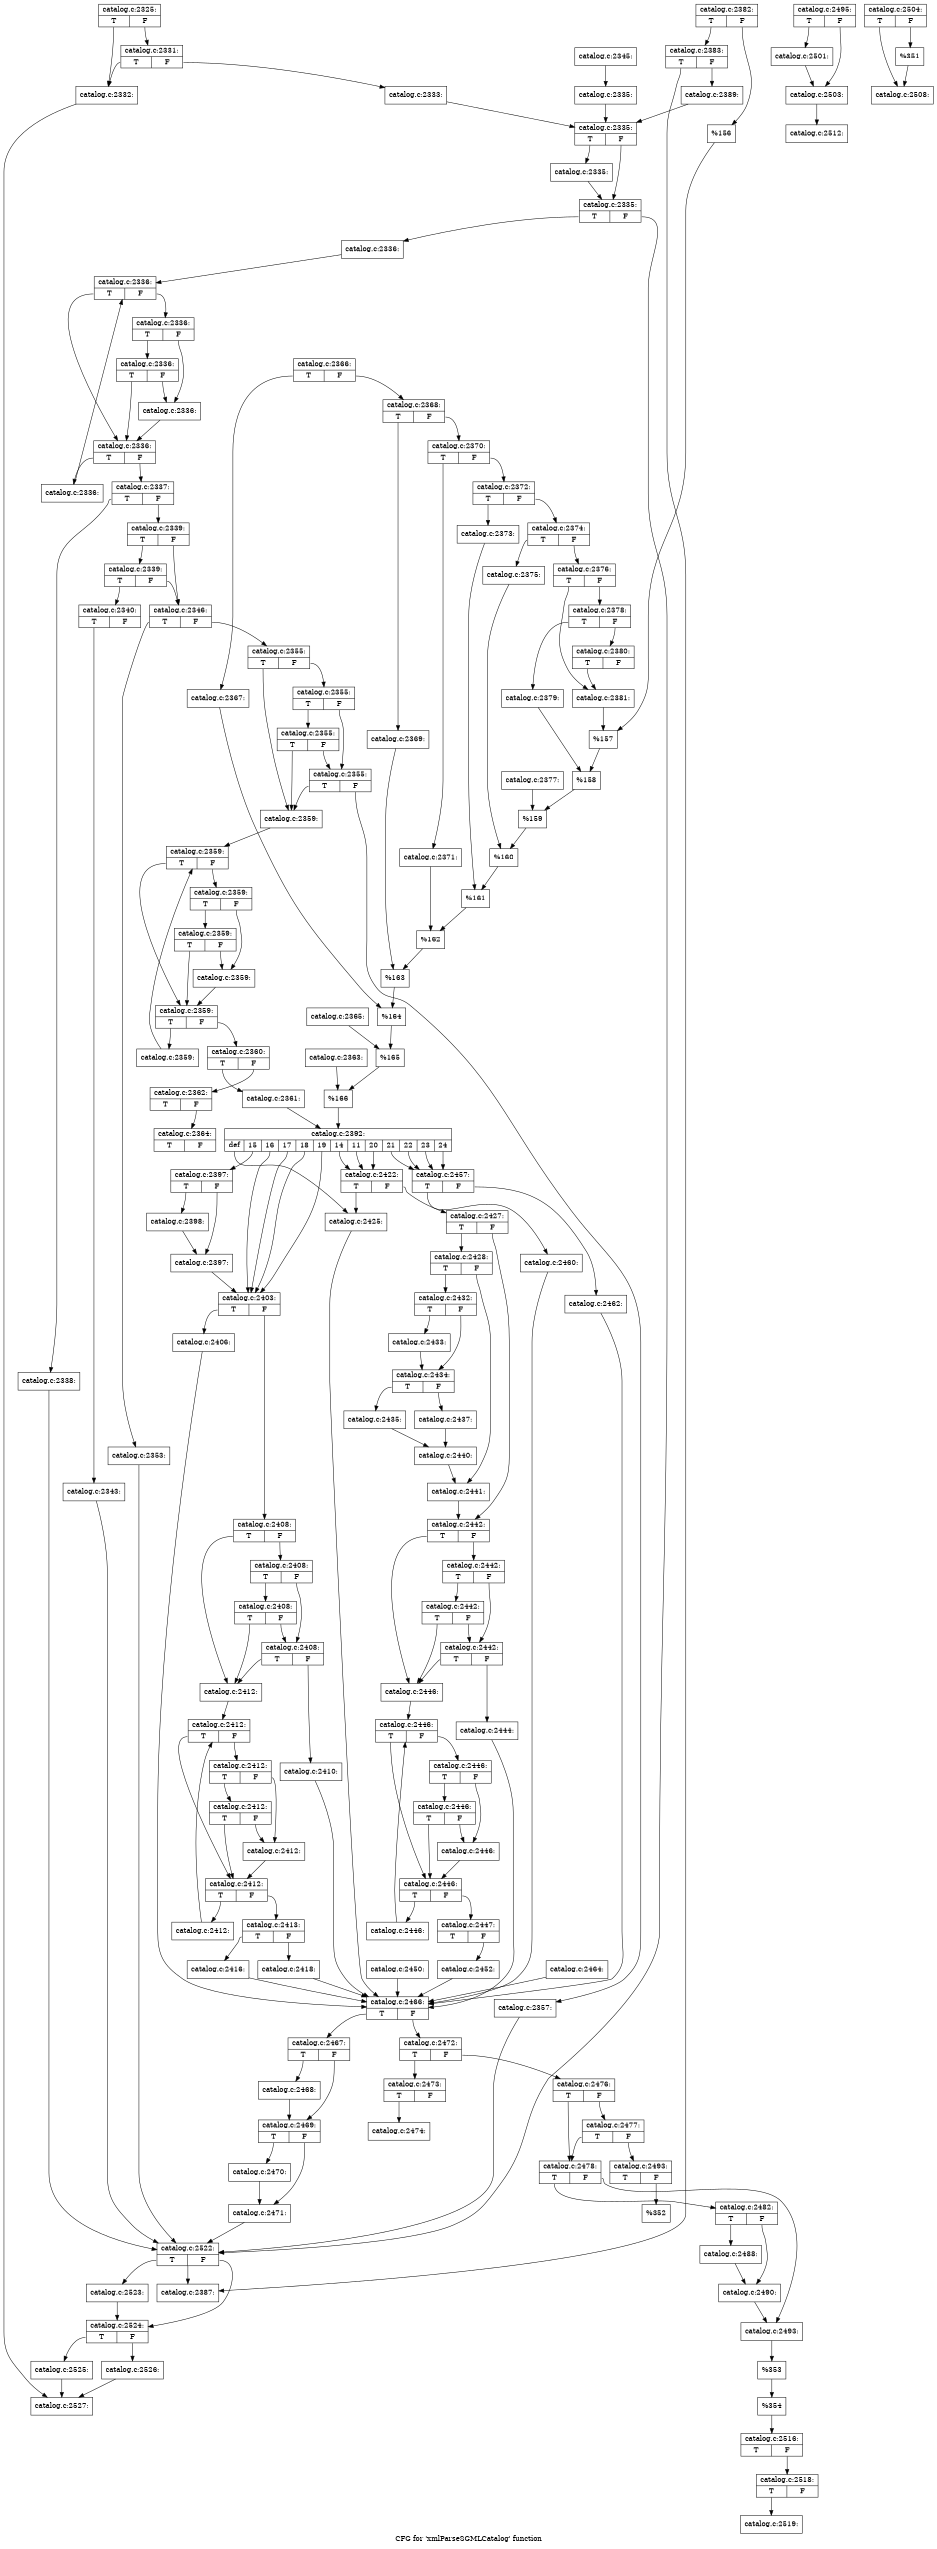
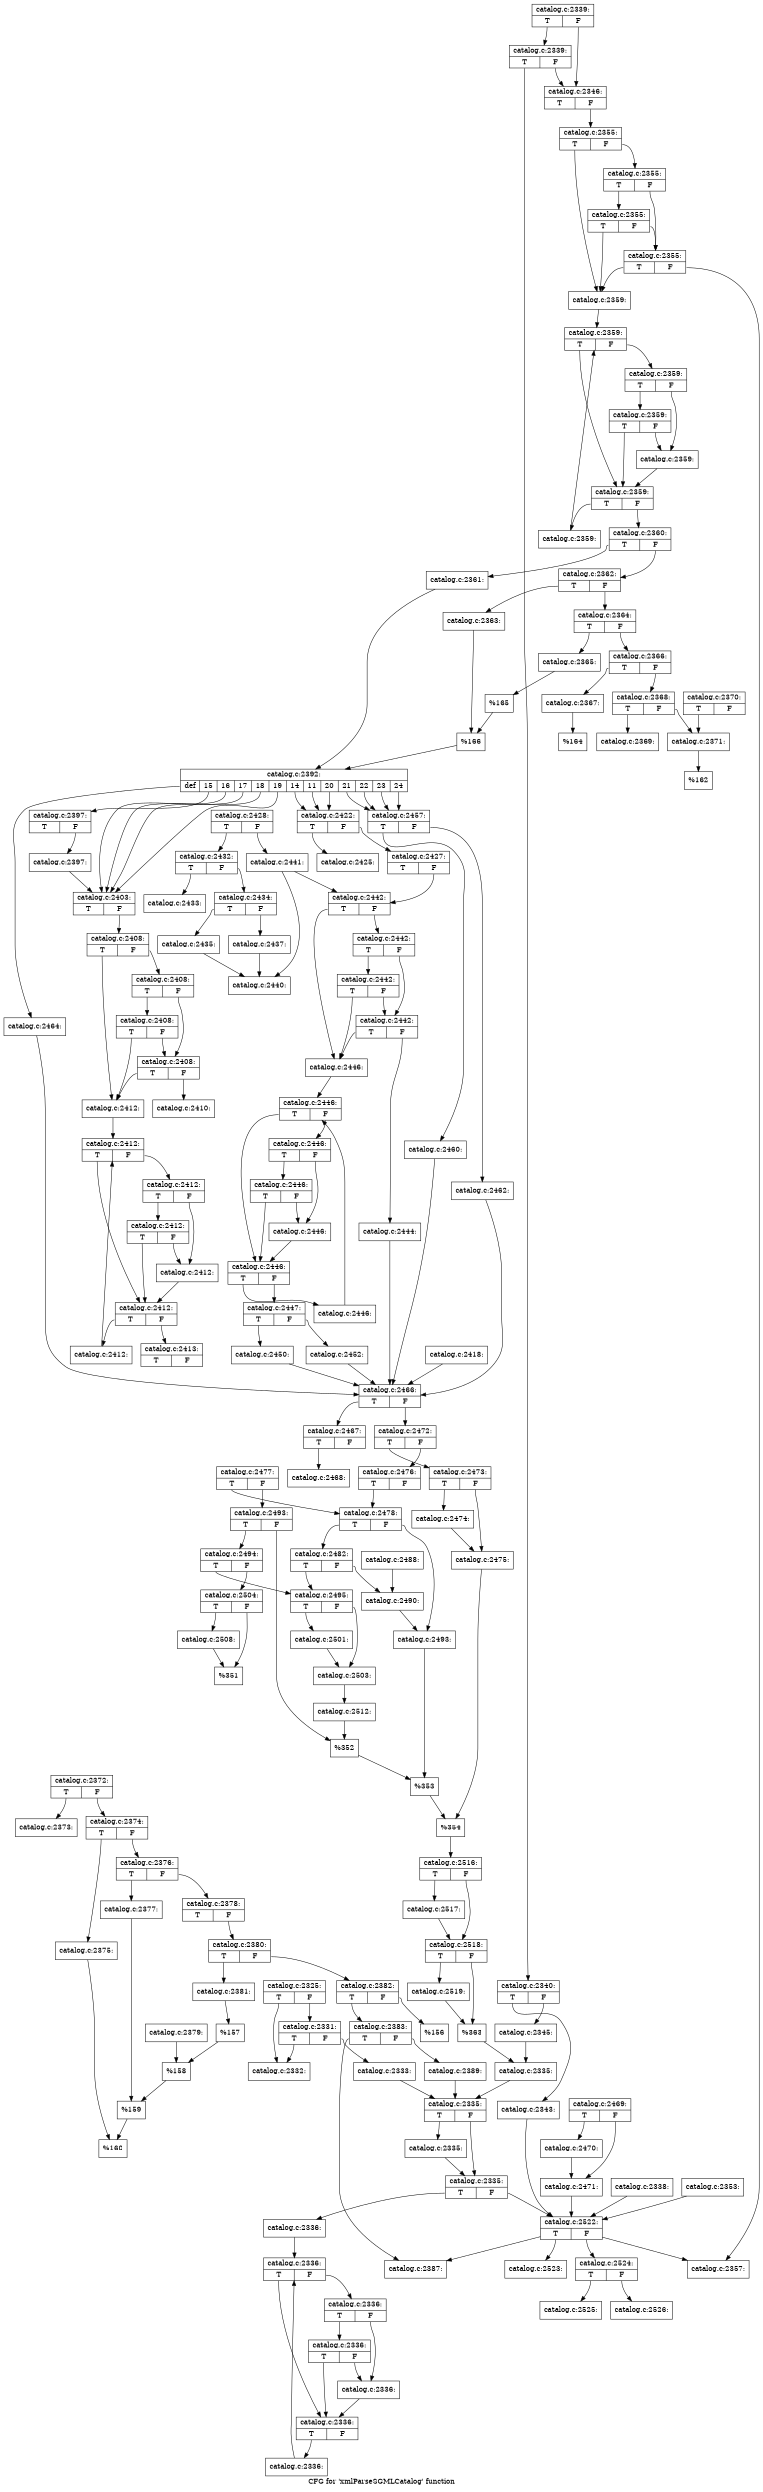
  digraph {
    label="CFG for 'xmlParseSGMLCatalog' function"
    node [shape=record]
    n1 [label="{catalog.c:2325:|{<s0>T|<s1>F}}"]
    n2 [label="{catalog.c:2332:}"]
    n3 [label="{catalog.c:2331:|{<s0>T|<s1>F}}"]
-   n4 [label="{catalog.c:2527:}"]
    n5 [label="{catalog.c:2333:}"]
    n6 [label="{catalog.c:2335:|{<s0>T|<s1>F}}"]
    n7 [label="{catalog.c:2335:}"]
    n8 [label="{catalog.c:2335:|{<s0>T|<s1>F}}"]
    n9 [label="{catalog.c:2336:}"]
    n10 [label="{catalog.c:2522:|{<s0>T|<s1>F}}"]
    n11 [label="{catalog.c:2336:|{<s0>T|<s1>F}}"]
    n12 [label="{catalog.c:2523:}"]
    n13 [label="{catalog.c:2524:|{<s0>T|<s1>F}}"]
    n14 [label="{catalog.c:2387:}"]
    n15 [label="{catalog.c:2336:|{<s0>T|<s1>F}}"]
    n16 [label="{catalog.c:2336:|{<s0>T|<s1>F}}"]
    n17 [label="{catalog.c:2525:}"]
    n18 [label="{catalog.c:2526:}"]
    n19 [label="{catalog.c:2336:}"]
-   n20 [label="{catalog.c:2337:|{<s0>T|<s1>F}}"]
    n21 [label="{catalog.c:2336:|{<s0>T|<s1>F}}"]
    n22 [label="{catalog.c:2336:}"]
    n23 [label="{catalog.c:2338:}"]
    n24 [label="{catalog.c:2339:|{<s0>T|<s1>F}}"]
    n25 [label="{catalog.c:2339:|{<s0>T|<s1>F}}"]
    n26 [label="{catalog.c:2346:|{<s0>T|<s1>F}}"]
    n27 [label="{catalog.c:2340:|{<s0>T|<s1>F}}"]
    n28 [label="{catalog.c:2353:}"]
    n29 [label="{catalog.c:2355:|{<s0>T|<s1>F}}"]
    n30 [label="{catalog.c:2343:}"]
    n31 [label="{catalog.c:2345:}"]
    n32 [label="{catalog.c:2359:}"]
    n33 [label="{catalog.c:2355:|{<s0>T|<s1>F}}"]
    n34 [label="{catalog.c:2335:}"]
    n35 [label="{catalog.c:2359:|{<s0>T|<s1>F}}"]
    n36 [label="{catalog.c:2355:|{<s0>T|<s1>F}}"]
    n37 [label="{catalog.c:2355:|{<s0>T|<s1>F}}"]
    n38 [label="{catalog.c:2359:|{<s0>T|<s1>F}}"]
    n39 [label="{catalog.c:2359:|{<s0>T|<s1>F}}"]
    n40 [label="{catalog.c:2357:}"]
    n41 [label="{catalog.c:2359:}"]
    n42 [label="{catalog.c:2360:|{<s0>T|<s1>F}}"]
    n43 [label="{catalog.c:2359:|{<s0>T|<s1>F}}"]
    n44 [label="{catalog.c:2359:}"]
    n45 [label="{catalog.c:2361:}"]
    n46 [label="{catalog.c:2362:|{<s0>T|<s1>F}}"]
    n47 [label="{catalog.c:2392:|{<s0>def|<s1>15|<s2>16|<s3>17|<s4>18|<s5>19|<s6>14|<s7>11|<s8>20|<s9>21|<s10>22|<s11>23|<s12>24}}"]
    n48 [label="{catalog.c:2363:}"]
    n49 [label="{catalog.c:2364:|{<s0>T|<s1>F}}"]
    n50 [label="{catalog.c:2464:}"]
    n51 [label="{catalog.c:2397:|{<s0>T|<s1>F}}"]
    n52 [label="{catalog.c:2403:|{<s0>T|<s1>F}}"]
    n53 [label="{catalog.c:2422:|{<s0>T|<s1>F}}"]
    n54 [label="{catalog.c:2457:|{<s0>T|<s1>F}}"]
    n55 [label="{%166}"]
    n56 [label="{catalog.c:2365:}"]
    n57 [label="{catalog.c:2366:|{<s0>T|<s1>F}}"]
    n58 [label="{catalog.c:2466:|{<s0>T|<s1>F}}"]
-   n59 [label="{catalog.c:2398:}"]
    n60 [label="{catalog.c:2397:}"]
-   n61 [label="{catalog.c:2406:}"]
    n62 [label="{catalog.c:2408:|{<s0>T|<s1>F}}"]
    n63 [label="{catalog.c:2425:}"]
    n64 [label="{catalog.c:2427:|{<s0>T|<s1>F}}"]
    n65 [label="{catalog.c:2460:}"]
    n66 [label="{catalog.c:2462:}"]
    n67 [label="{%165}"]
    n68 [label="{catalog.c:2367:}"]
    n69 [label="{catalog.c:2368:|{<s0>T|<s1>F}}"]
    n70 [label="{%164}"]
    n71 [label="{catalog.c:2369:}"]
    n72 [label="{catalog.c:2370:|{<s0>T|<s1>F}}"]
-   n73 [label="{%163}"]
    n74 [label="{catalog.c:2371:}"]
    n75 [label="{catalog.c:2372:|{<s0>T|<s1>F}}"]
    n76 [label="{%162}"]
    n77 [label="{catalog.c:2373:}"]
    n78 [label="{catalog.c:2374:|{<s0>T|<s1>F}}"]
-   n79 [label="{%161}"]
    n80 [label="{catalog.c:2375:}"]
    n81 [label="{catalog.c:2376:|{<s0>T|<s1>F}}"]
    n82 [label="{%160}"]
    n83 [label="{catalog.c:2377:}"]
    n84 [label="{catalog.c:2378:|{<s0>T|<s1>F}}"]
    n85 [label="{%159}"]
    n86 [label="{catalog.c:2379:}"]
    n87 [label="{catalog.c:2380:|{<s0>T|<s1>F}}"]
    n88 [label="{%158}"]
    n89 [label="{catalog.c:2381:}"]
    n90 [label="{catalog.c:2382:|{<s0>T|<s1>F}}"]
    n91 [label="{%157}"]
    n92 [label="{catalog.c:2383:|{<s0>T|<s1>F}}"]
    n93 [label="{%156}"]
    n94 [label="{catalog.c:2389:}"]
    n95 [label="{catalog.c:2467:|{<s0>T|<s1>F}}"]
    n96 [label="{catalog.c:2472:|{<s0>T|<s1>F}}"]
    n97 [label="{catalog.c:2412:}"]
    n98 [label="{catalog.c:2408:|{<s0>T|<s1>F}}"]
    n99 [label="{catalog.c:2428:|{<s0>T|<s1>F}}"]
    n100 [label="{catalog.c:2442:|{<s0>T|<s1>F}}"]
    n101 [label="{catalog.c:2412:|{<s0>T|<s1>F}}"]
    n102 [label="{catalog.c:2408:|{<s0>T|<s1>F}}"]
    n103 [label="{catalog.c:2408:|{<s0>T|<s1>F}}"]
    n104 [label="{catalog.c:2468:}"]
    n105 [label="{catalog.c:2469:|{<s0>T|<s1>F}}"]
    n106 [label="{catalog.c:2473:|{<s0>T|<s1>F}}"]
    n107 [label="{catalog.c:2476:|{<s0>T|<s1>F}}"]
    n108 [label="{catalog.c:2412:|{<s0>T|<s1>F}}"]
    n109 [label="{catalog.c:2412:|{<s0>T|<s1>F}}"]
    n110 [label="{catalog.c:2410:}"]
    n111 [label="{catalog.c:2412:}"]
    n112 [label="{catalog.c:2413:|{<s0>T|<s1>F}}"]
    n113 [label="{catalog.c:2412:|{<s0>T|<s1>F}}"]
    n114 [label="{catalog.c:2412:}"]
-   n115 [label="{catalog.c:2416:}"]
    n116 [label="{catalog.c:2418:}"]
    n117 [label="{catalog.c:2432:|{<s0>T|<s1>F}}"]
    n118 [label="{catalog.c:2441:}"]
    n119 [label="{catalog.c:2446:}"]
    n120 [label="{catalog.c:2442:|{<s0>T|<s1>F}}"]
    n121 [label="{catalog.c:2433:}"]
    n122 [label="{catalog.c:2434:|{<s0>T|<s1>F}}"]
    n123 [label="{catalog.c:2446:|{<s0>T|<s1>F}}"]
    n124 [label="{catalog.c:2442:|{<s0>T|<s1>F}}"]
    n125 [label="{catalog.c:2442:|{<s0>T|<s1>F}}"]
    n126 [label="{catalog.c:2435:}"]
    n127 [label="{catalog.c:2437:}"]
    n128 [label="{catalog.c:2440:}"]
    n129 [label="{catalog.c:2446:|{<s0>T|<s1>F}}"]
    n130 [label="{catalog.c:2446:|{<s0>T|<s1>F}}"]
    n131 [label="{catalog.c:2444:}"]
    n132 [label="{catalog.c:2446:}"]
    n133 [label="{catalog.c:2447:|{<s0>T|<s1>F}}"]
    n134 [label="{catalog.c:2446:|{<s0>T|<s1>F}}"]
    n135 [label="{catalog.c:2446:}"]
    n136 [label="{catalog.c:2450:}"]
    n137 [label="{catalog.c:2452:}"]
    n138 [label="{catalog.c:2470:}"]
    n139 [label="{catalog.c:2471:}"]
    n140 [label="{catalog.c:2474:}"]
+   n141 [label="{catalog.c:2475:}"]
    n142 [label="{catalog.c:2478:|{<s0>T|<s1>F}}"]
    n143 [label="{catalog.c:2477:|{<s0>T|<s1>F}}"]
    n144 [label="{%354}"]
    n145 [label="{catalog.c:2482:|{<s0>T|<s1>F}}"]
    n146 [label="{catalog.c:2493:}"]
    n147 [label="{catalog.c:2493:|{<s0>T|<s1>F}}"]
    n148 [label="{catalog.c:2516:|{<s0>T|<s1>F}}"]
+   n149 [label="{catalog.c:2517:}"]
    n150 [label="{catalog.c:2518:|{<s0>T|<s1>F}}"]
    n151 [label="{catalog.c:2488:}"]
    n152 [label="{catalog.c:2490:}"]
    n153 [label="{%353}"]
+   n154 [label="{catalog.c:2494:|{<s0>T|<s1>F}}"]
    n155 [label="{%352}"]
    n156 [label="{catalog.c:2495:|{<s0>T|<s1>F}}"]
    n157 [label="{catalog.c:2504:|{<s0>T|<s1>F}}"]
    n158 [label="{catalog.c:2501:}"]
    n159 [label="{catalog.c:2503:}"]
    n160 [label="{catalog.c:2508:}"]
    n161 [label="{%351}"]
    n162 [label="{catalog.c:2512:}"]
    n163 [label="{catalog.c:2519:}"]
+   n164 [label="{%363}"]
    n1 -> n2 [tailport=s0]
    n1 -> n3 [tailport=s1]
-   n2 -> n4
    n3 -> n2 [tailport=s0]
    n3 -> n5 [tailport=s1]
    n5 -> n6
    n6 -> n7 [tailport=s0]
    n6 -> n8 [tailport=s1]
    n7 -> n8
    n8 -> n9 [tailport=s0]
    n8 -> n10 [tailport=s1]
    n9 -> n11
    n10 -> n12 [tailport=s0]
    n10 -> n13 [tailport=s1]
    n10 -> n14
    n11 -> n15 [tailport=s0]
    n11 -> n16 [tailport=s1]
-   n12 -> n13
    n13 -> n17 [tailport=s0]
    n13 -> n18 [tailport=s1]
    n15 -> n19 [tailport=s0]
-   n15 -> n20 [tailport=s1]
    n16 -> n21 [tailport=s0]
    n16 -> n22 [tailport=s1]
-   n17 -> n4
-   n18 -> n4
    n19 -> n11
-   n20 -> n23 [tailport=s0]
-   n20 -> n24 [tailport=s1]
    n21 -> n15 [tailport=s0]
    n21 -> n22 [tailport=s1]
    n22 -> n15
    n23 -> n10
    n24 -> n25 [tailport=s0]
    n24 -> n26 [tailport=s1]
    n25 -> n26 [tailport=s1]
    n25 -> n27 [tailport=s0]
-   n26 -> n28 [tailport=s0]
    n26 -> n29 [tailport=s1]
    n27 -> n30 [tailport=s0]
+   n27 -> n31 [tailport=s1]
    n28 -> n10
    n29 -> n32 [tailport=s0]
    n29 -> n33 [tailport=s1]
    n30 -> n10
    n31 -> n34
    n32 -> n35
    n33 -> n36 [tailport=s0]
    n33 -> n37 [tailport=s1]
    n34 -> n6
    n35 -> n38 [tailport=s0]
    n35 -> n39 [tailport=s1]
    n36 -> n32 [tailport=s0]
    n36 -> n37 [tailport=s1]
    n37 -> n32 [tailport=s0]
    n37 -> n40 [tailport=s1]
    n38 -> n41 [tailport=s0]
    n38 -> n42 [tailport=s1]
    n39 -> n43 [tailport=s0]
    n39 -> n44 [tailport=s1]
-   n40 -> n10
+   n10 -> n40
    n41 -> n35
    n42 -> n45 [tailport=s0]
    n42 -> n46 [tailport=s1]
    n43 -> n38 [tailport=s0]
    n43 -> n44 [tailport=s1]
    n44 -> n38
    n45 -> n47
+   n46 -> n48 [tailport=s0]
    n46 -> n49 [tailport=s1]
-   n47 -> n63 [tailport=s0]
+   n47 -> n50 [tailport=s0]
    n47 -> n51 [tailport=s1]
    n47 -> n52 [tailport=s2]
    n47 -> n52 [tailport=s3]
    n47 -> n52 [tailport=s4]
    n47 -> n52 [tailport=s5]
    n47 -> n53 [tailport=s6]
    n47 -> n53 [tailport=s7]
    n47 -> n53 [tailport=s8]
    n47 -> n54 [tailport=s9]
    n47 -> n54 [tailport=s10]
    n47 -> n54 [tailport=s11]
    n47 -> n54 [tailport=s12]
    n48 -> n55
+   n49 -> n56 [tailport=s0]
+   n49 -> n57 [tailport=s1]
    n50 -> n58
-   n51 -> n59 [tailport=s0]
    n51 -> n60 [tailport=s1]
-   n52 -> n61 [tailport=s0]
    n52 -> n62 [tailport=s1]
    n53 -> n63 [tailport=s0]
    n53 -> n64 [tailport=s1]
    n54 -> n65 [tailport=s0]
    n54 -> n66 [tailport=s1]
    n55 -> n47
    n56 -> n67
    n57 -> n68 [tailport=s0]
    n57 -> n69 [tailport=s1]
    n58 -> n95 [tailport=s0]
    n58 -> n96 [tailport=s1]
-   n59 -> n60
    n60 -> n52
-   n61 -> n58
    n62 -> n97 [tailport=s0]
    n62 -> n98 [tailport=s1]
-   n63 -> n58
-   n64 -> n99 [tailport=s0]
    n64 -> n100 [tailport=s1]
    n65 -> n58
    n66 -> n58
    n67 -> n55
    n68 -> n70
    n69 -> n71 [tailport=s0]
-   n69 -> n72 [tailport=s1]
-   n70 -> n67
-   n71 -> n73
+   n69 -> n74 [tailport=s1]
    n72 -> n74 [tailport=s0]
-   n72 -> n75 [tailport=s1]
-   n73 -> n70
    n74 -> n76
    n75 -> n77 [tailport=s0]
    n75 -> n78 [tailport=s1]
-   n76 -> n73
-   n77 -> n79
    n78 -> n80 [tailport=s0]
    n78 -> n81 [tailport=s1]
-   n79 -> n76
    n80 -> n82
-   n81 -> n89 [tailport=s0]
+   n81 -> n83 [tailport=s0]
    n81 -> n84 [tailport=s1]
-   n82 -> n79
    n83 -> n85
-   n84 -> n86 [tailport=s0]
    n84 -> n87 [tailport=s1]
    n85 -> n82
    n86 -> n88
    n87 -> n89 [tailport=s0]
+   n87 -> n90 [tailport=s1]
    n88 -> n85
    n89 -> n91
    n90 -> n92 [tailport=s0]
    n90 -> n93 [tailport=s1]
    n91 -> n88
    n92 -> n14 [tailport=s0]
    n92 -> n94 [tailport=s1]
-   n93 -> n91
    n94 -> n6
    n95 -> n104 [tailport=s0]
-   n95 -> n105 [tailport=s1]
    n96 -> n106 [tailport=s0]
    n96 -> n107 [tailport=s1]
    n97 -> n101
    n98 -> n102 [tailport=s0]
    n98 -> n103 [tailport=s1]
    n99 -> n117 [tailport=s0]
    n99 -> n118 [tailport=s1]
    n100 -> n119 [tailport=s0]
    n100 -> n120 [tailport=s1]
    n101 -> n108 [tailport=s0]
    n101 -> n109 [tailport=s1]
    n102 -> n97 [tailport=s0]
    n102 -> n103 [tailport=s1]
    n103 -> n97 [tailport=s0]
    n103 -> n110 [tailport=s1]
-   n104 -> n105
    n105 -> n138 [tailport=s0]
    n105 -> n139 [tailport=s1]
    n106 -> n140 [tailport=s0]
+   n106 -> n141 [tailport=s1]
    n107 -> n142 [tailport=s0]
-   n107 -> n143 [tailport=s1]
    n108 -> n111 [tailport=s0]
    n108 -> n112 [tailport=s1]
    n109 -> n113 [tailport=s0]
    n109 -> n114 [tailport=s1]
-   n110 -> n58
    n111 -> n101
-   n112 -> n115 [tailport=s0]
-   n112 -> n116 [tailport=s1]
    n113 -> n108 [tailport=s0]
    n113 -> n114 [tailport=s1]
    n114 -> n108
-   n115 -> n58
    n116 -> n58
    n117 -> n121 [tailport=s0]
    n117 -> n122 [tailport=s1]
    n118 -> n100
    n119 -> n123
    n120 -> n124 [tailport=s0]
    n120 -> n125 [tailport=s1]
-   n121 -> n122
    n122 -> n126 [tailport=s0]
    n122 -> n127 [tailport=s1]
    n123 -> n129 [tailport=s0]
    n123 -> n130 [tailport=s1]
    n124 -> n119 [tailport=s0]
    n124 -> n125 [tailport=s1]
    n125 -> n119 [tailport=s0]
    n125 -> n131 [tailport=s1]
    n126 -> n128
    n127 -> n128
-   n128 -> n118
+   n118 -> n128
    n129 -> n132 [tailport=s0]
    n129 -> n133 [tailport=s1]
    n130 -> n134 [tailport=s0]
    n130 -> n135 [tailport=s1]
    n131 -> n58
    n132 -> n123
+   n133 -> n136 [tailport=s0]
    n133 -> n137 [tailport=s1]
    n134 -> n129 [tailport=s0]
    n134 -> n135 [tailport=s1]
    n135 -> n129
    n136 -> n58
    n137 -> n58
    n138 -> n139
    n139 -> n10
+   n140 -> n141
+   n141 -> n144
    n142 -> n145 [tailport=s0]
    n142 -> n146 [tailport=s1]
    n143 -> n142 [tailport=s0]
    n143 -> n147 [tailport=s1]
    n144 -> n148
-   n145 -> n151 [tailport=s0]
+   n145 -> n156 [tailport=s0]
    n145 -> n152 [tailport=s1]
    n146 -> n153
+   n147 -> n154 [tailport=s0]
    n147 -> n155 [tailport=s1]
+   n148 -> n149 [tailport=s0]
    n148 -> n150 [tailport=s1]
+   n149 -> n150
    n150 -> n163 [tailport=s0]
+   n150 -> n164 [tailport=s1]
    n151 -> n152
    n152 -> n146
    n153 -> n144
+   n154 -> n156 [tailport=s0]
+   n154 -> n157 [tailport=s1]
+   n155 -> n153
    n156 -> n158 [tailport=s0]
    n156 -> n159 [tailport=s1]
    n157 -> n160 [tailport=s0]
    n157 -> n161 [tailport=s1]
    n158 -> n159
    n159 -> n162
-   n161 -> n160
+   n160 -> n161
+   n162 -> n155
+   n163 -> n164
+   n164 -> n34
  }
